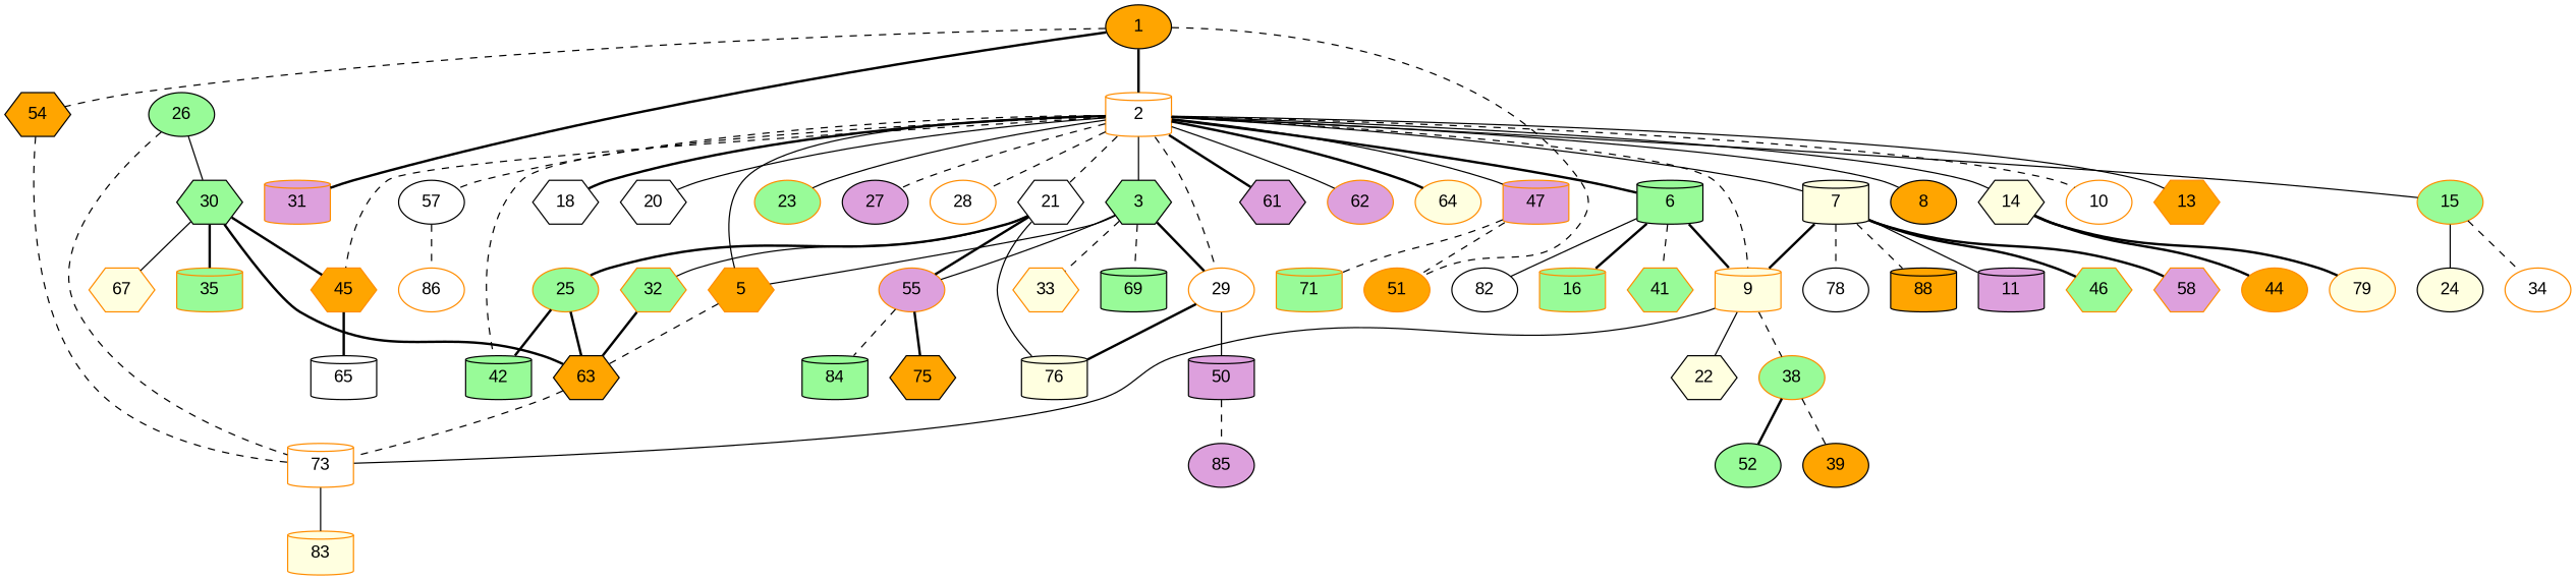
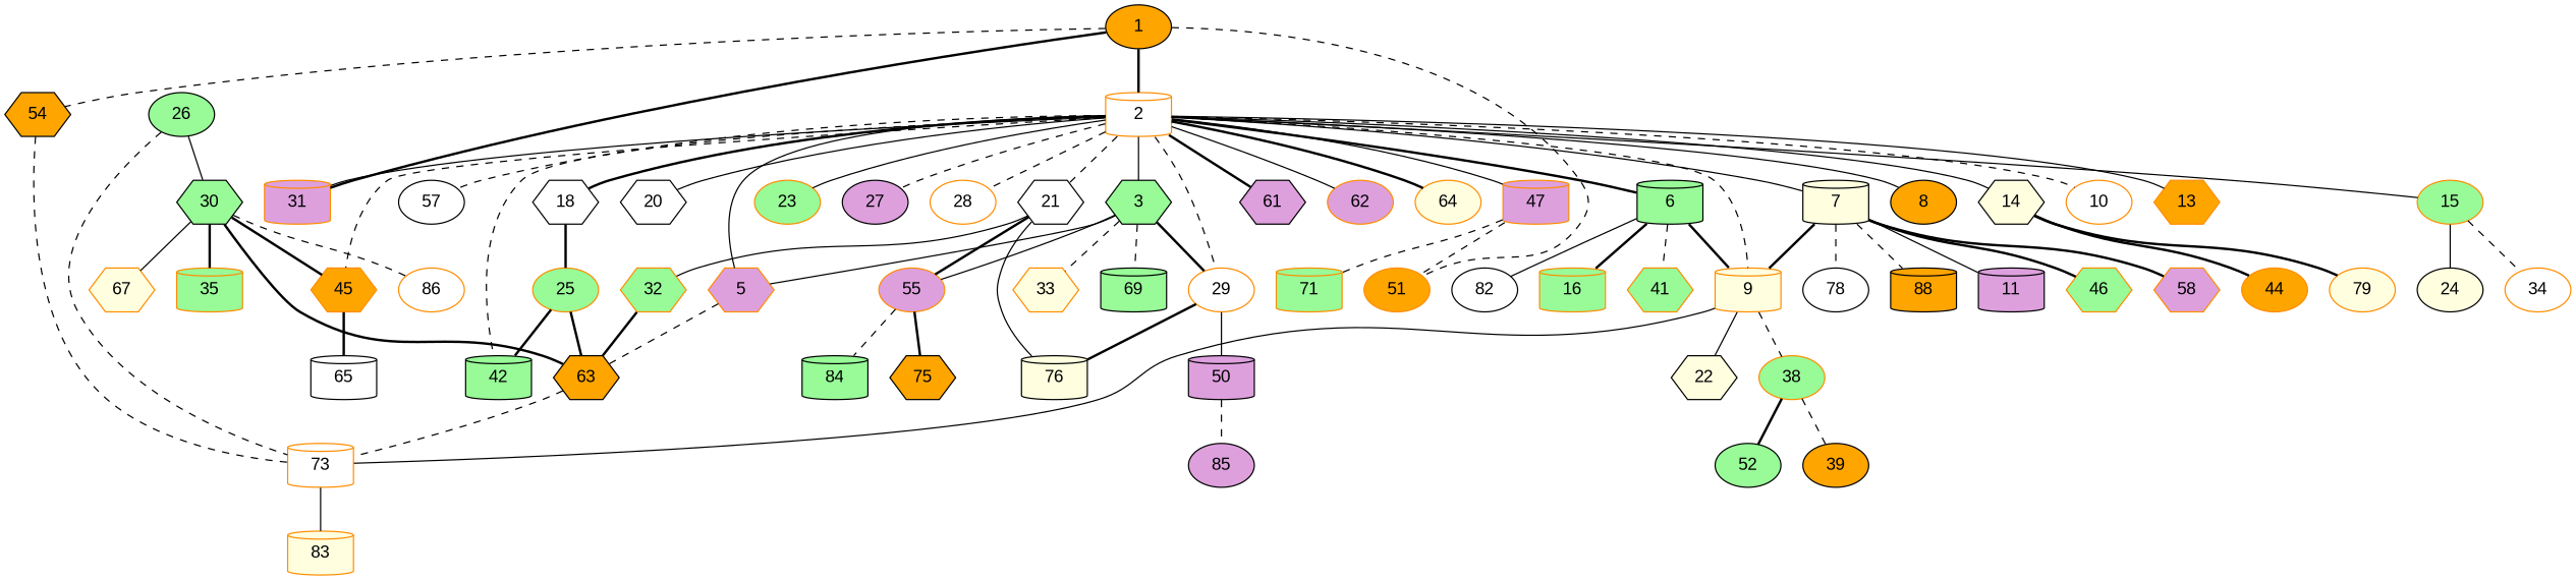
  graph {
    fontname="Liberation Sans"
    node [color=darkorange fillcolor=palegreen fontname="Liberation Sans" shape=ellipse style=filled]
    edge [fontname="Liberation Sans" style=dashed]
    1 [color=black fillcolor=orange super="+37"]
    2 [fillcolor=white shape=cylinder super="+12"]
    31 [fillcolor=plum shape=cylinder super="+53"]
    51 [fillcolor=orange super="+81"]
    54 [color=black fillcolor=orange shape=hexagon]
    3 [color=black shape=hexagon super="+4"]
-   5 [fillcolor=orange shape=hexagon super="+40"]
+   5 [fillcolor=plum shape=hexagon super="+40"]
    6 [color=black shape=cylinder super="+60"]
    7 [color=black fillcolor=lightyellow shape=cylinder super="+17"]
    8 [color=black fillcolor=orange]
    9 [fillcolor=lightyellow shape=cylinder super="+19"]
    10 [fillcolor=white super="+80"]
    13 [fillcolor=orange shape=hexagon]
    14 [color=black fillcolor=lightyellow shape=hexagon super="+36"]
    15 [super="+56"]
    18 [color=black fillcolor=white shape=hexagon]
    20 [color=black fillcolor=white shape=hexagon]
    21 [color=black fillcolor=white shape=hexagon super="+72"]
    23
    27 [color=black fillcolor=plum super="+48"]
    28 [fillcolor=white]
    29 [fillcolor=white super="+49"]
    42 [color=black shape=cylinder]
    45 [fillcolor=orange shape=hexagon super="+59"]
    47 [fillcolor=plum shape=cylinder super="+87"]
    57 [color=black fillcolor=white]
    61 [color=black fillcolor=plum shape=hexagon]
    62 [fillcolor=plum]
    64 [fillcolor=lightyellow]
    73 [fillcolor=white shape=cylinder super="+74"]
    33 [fillcolor=lightyellow shape=hexagon]
    55 [fillcolor=plum super="+66"]
    69 [color=black shape=cylinder]
    63 [color=black fillcolor=orange shape=hexagon super="+70"]
    16 [shape=cylinder]
    41 [shape=hexagon]
    82 [color=black fillcolor=white]
    11 [color=black fillcolor=plum shape=cylinder]
    46 [shape=hexagon]
    58 [fillcolor=plum shape=hexagon]
    78 [color=black fillcolor=white]
    88 [color=black fillcolor=orange shape=cylinder]
    22 [color=black fillcolor=lightyellow shape=hexagon]
    38 [super="+43"]
    44 [fillcolor=orange]
    79 [fillcolor=lightyellow]
    24 [color=black fillcolor=lightyellow]
    34 [fillcolor=white]
    25
    32 [shape=hexagon]
    76 [color=black fillcolor=lightyellow shape=cylinder]
    26 [color=black]
    30 [color=black shape=hexagon super="+68"]
    50 [color=black fillcolor=plum shape=cylinder super="+77"]
    65 [color=black fillcolor=white shape=cylinder]
    71 [shape=cylinder]
    75 [color=black fillcolor=orange shape=hexagon]
    84 [color=black shape=cylinder]
    39 [color=black fillcolor=orange]
    52 [color=black]
    83 [fillcolor=lightyellow shape=cylinder]
    35 [shape=cylinder]
    67 [fillcolor=lightyellow shape=hexagon]
    86 [fillcolor=white]
    85 [color=black fillcolor=plum]
    1 -- 2 [style=bold weight=2]
    1 -- 31 [style=bold]
    1 -- 51
    1 -- 54
+   2 -- 31 [style=solid]
    2 -- 3 [style=solid weight=2]
    2 -- 5 [style=solid]
    2 -- 6 [style=bold]
    2 -- 7 [style=solid]
    2 -- 8 [style=solid]
    2 -- 9
    2 -- 10
    2 -- 13 [style=solid]
    2 -- 14 [style=solid]
    2 -- 15 [style=solid]
    2 -- 18 [style=bold]
    2 -- 20 [style=solid]
    2 -- 21
    2 -- 23 [style=solid]
    2 -- 27
    2 -- 28
    2 -- 29
    2 -- 42
    2 -- 45
    2 -- 47 [style=solid]
    2 -- 57
    2 -- 61 [style=bold]
    2 -- 62 [style=solid]
    2 -- 64 [style=bold]
    54 -- 73
    3 -- 5 [style=solid]
    3 -- 29 [style=bold]
    3 -- 33
    3 -- 55 [style=solid]
    3 -- 69
    5 -- 63
    6 -- 9 [style=bold]
    6 -- 16 [style=bold]
    6 -- 41
    6 -- 82 [style=solid]
    7 -- 9 [style=bold]
    7 -- 11 [style=solid]
    7 -- 46 [style=bold]
    7 -- 58 [style=bold]
    7 -- 78
    7 -- 88
    9 -- 73 [style=solid]
    9 -- 22 [style=solid]
    9 -- 38
    14 -- 44 [style=bold]
    14 -- 79 [style=bold]
    15 -- 24 [style=solid]
    15 -- 34
    21 -- 55 [style=bold]
-   21 -- 25 [style=bold]
+   18 -- 25 [style=bold]
    21 -- 32 [style=solid]
    21 -- 76 [style=solid]
    29 -- 76 [style=bold]
    29 -- 50 [style=solid]
    45 -- 65 [style=bold]
    47 -- 51
    47 -- 71
    73 -- 83 [style=solid]
    55 -- 75 [style=bold]
    55 -- 84
    63 -- 73
    38 -- 39
    38 -- 52 [style=bold]
    25 -- 42 [style=bold]
    25 -- 63 [style=bold]
    32 -- 63 [style=bold]
    26 -- 73
    26 -- 30 [style=solid]
    30 -- 45 [style=bold]
    30 -- 63 [style=bold]
    30 -- 35 [style=bold]
    30 -- 67 [style=solid]
-   57 -- 86
+   30 -- 86
    50 -- 85
  }
